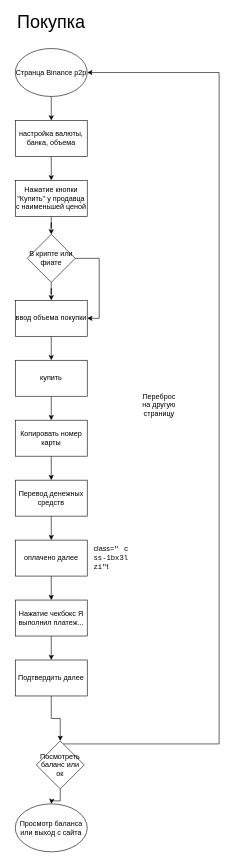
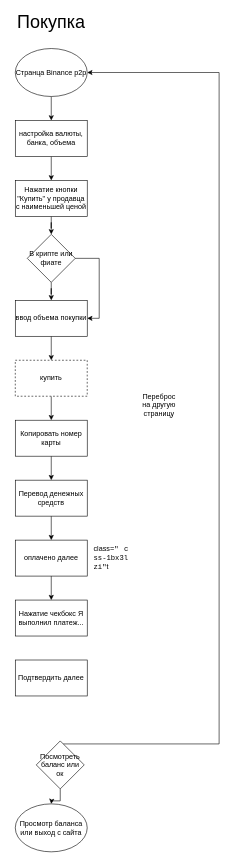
  <mxCell id="0" />
  <mxCell id="1" parent="0" />
  <mxCell id="2" style="edgeStyle=orthogonalEdgeStyle;rounded=0;orthogonalLoop=1;jettySize=auto;html=1;entryX=0.5;entryY=0;entryDx=0;entryDy=0;" parent="1" source="3" target="5" edge="1"><mxGeometry relative="1" as="geometry" /></mxCell>
  <mxCell id="3" value="Странца Binance p2p" style="ellipse;whiteSpace=wrap;html=1;" parent="1" vertex="1"><mxGeometry x="25" y="80" width="120" height="80" as="geometry" /></mxCell>
  <mxCell id="4" style="edgeStyle=orthogonalEdgeStyle;rounded=0;orthogonalLoop=1;jettySize=auto;html=1;entryX=0.5;entryY=0;entryDx=0;entryDy=0;" parent="1" source="5" target="7" edge="1"><mxGeometry relative="1" as="geometry" /></mxCell>
  <mxCell id="5" value="настройка валюты, банка, объема" style="rounded=0;whiteSpace=wrap;html=1;" parent="1" vertex="1"><mxGeometry x="25" y="200" width="120" height="60" as="geometry" /></mxCell>
  <mxCell id="6" style="edgeStyle=orthogonalEdgeStyle;rounded=0;orthogonalLoop=1;jettySize=auto;html=1;entryX=0.5;entryY=0;entryDx=0;entryDy=0;" parent="1" source="7" target="12" edge="1"><mxGeometry relative="1" as="geometry" /></mxCell>
  <mxCell id="7" value="Нажатие кнопки &quot;Купить&quot; у продавца с наименьшей ценой" style="rounded=0;whiteSpace=wrap;html=1;" parent="1" vertex="1"><mxGeometry x="25" y="300" width="120" height="60" as="geometry" /></mxCell>
  <mxCell id="8" style="edgeStyle=orthogonalEdgeStyle;rounded=0;orthogonalLoop=1;jettySize=auto;html=1;entryX=0.5;entryY=0;entryDx=0;entryDy=0;" parent="1" source="9" target="14" edge="1"><mxGeometry relative="1" as="geometry" /></mxCell>
  <mxCell id="9" value="ввод объема покупки" style="rounded=0;whiteSpace=wrap;html=1;" parent="1" vertex="1"><mxGeometry x="25" y="500" width="120" height="60" as="geometry" /></mxCell>
  <mxCell id="10" style="edgeStyle=orthogonalEdgeStyle;rounded=0;orthogonalLoop=1;jettySize=auto;html=1;" parent="1" source="12" target="9" edge="1"><mxGeometry relative="1" as="geometry" /></mxCell>
  <mxCell id="11" style="edgeStyle=orthogonalEdgeStyle;rounded=0;orthogonalLoop=1;jettySize=auto;html=1;entryX=1;entryY=0.5;entryDx=0;entryDy=0;" parent="1" source="12" target="9" edge="1"><mxGeometry relative="1" as="geometry"><Array as="points"><mxPoint x="165" y="430" /><mxPoint x="165" y="530" /></Array></mxGeometry></mxCell>
  <mxCell id="12" value="В крипте или фиате" style="rhombus;whiteSpace=wrap;html=1;" parent="1" vertex="1"><mxGeometry x="45" y="390" width="80" height="80" as="geometry" /></mxCell>
  <mxCell id="13" style="edgeStyle=orthogonalEdgeStyle;rounded=0;orthogonalLoop=1;jettySize=auto;html=1;entryX=0.5;entryY=0;entryDx=0;entryDy=0;" parent="1" source="14" target="20" edge="1"><mxGeometry relative="1" as="geometry" /></mxCell>
- <mxCell id="14" value="купить" style="rounded=0;whiteSpace=wrap;html=1;" parent="1" vertex="1"><mxGeometry x="25" y="600" width="120" height="60" as="geometry" /></mxCell>
+ <mxCell id="14" value="купить" style="rounded=0;whiteSpace=wrap;html=1;dashed=1;" parent="1" vertex="1"><mxGeometry x="25" y="600" width="120" height="60" as="geometry" /></mxCell>
  <mxCell id="15" style="edgeStyle=orthogonalEdgeStyle;rounded=0;orthogonalLoop=1;jettySize=auto;html=1;entryX=0.5;entryY=0;entryDx=0;entryDy=0;" parent="1" source="16" target="24" edge="1"><mxGeometry relative="1" as="geometry" /></mxCell>
  <mxCell id="16" value="оплачено далее" style="rounded=0;whiteSpace=wrap;html=1;" parent="1" vertex="1"><mxGeometry x="25" y="900" width="120" height="60" as="geometry" /></mxCell>
  <mxCell id="17" value="Переброс на другую страницу" style="text;html=1;strokeColor=none;fillColor=none;align=center;verticalAlign=middle;whiteSpace=wrap;rounded=0;" parent="1" vertex="1"><mxGeometry x="235" y="660" width="60" height="30" as="geometry" /></mxCell>
  <mxCell id="18" value="&lt;div style=&quot;text-align: justify;&quot;&gt;class&lt;span style=&quot;font-family: consolas, &amp;quot;lucida console&amp;quot;, &amp;quot;courier new&amp;quot;, monospace; text-align: left;&quot;&gt;=&quot;&lt;/span&gt;&lt;span style=&quot;box-sizing: border-box; min-width: 0px; min-height: 0px; unicode-bidi: -webkit-isolate; word-break: break-all; font-family: consolas, &amp;quot;lucida console&amp;quot;, &amp;quot;courier new&amp;quot;, monospace; text-align: left;&quot; class=&quot;webkit-html-attribute-value&quot;&gt; css-1bx3lzi&lt;/span&gt;&lt;span style=&quot;font-family: consolas, &amp;quot;lucida console&amp;quot;, &amp;quot;courier new&amp;quot;, monospace; text-align: left;&quot;&gt;&quot;&lt;/span&gt;t&lt;/div&gt;" style="text;html=1;strokeColor=none;fillColor=none;align=center;verticalAlign=middle;whiteSpace=wrap;rounded=0;" parent="1" vertex="1"><mxGeometry x="155" y="915" width="60" height="30" as="geometry" /></mxCell>
  <mxCell id="19" style="edgeStyle=orthogonalEdgeStyle;rounded=0;orthogonalLoop=1;jettySize=auto;html=1;entryX=0.5;entryY=0;entryDx=0;entryDy=0;" parent="1" source="20" target="22" edge="1"><mxGeometry relative="1" as="geometry" /></mxCell>
  <mxCell id="20" value="Копировать номер карты" style="rounded=0;whiteSpace=wrap;html=1;" parent="1" vertex="1"><mxGeometry x="25" y="700" width="120" height="60" as="geometry" /></mxCell>
  <mxCell id="21" style="edgeStyle=orthogonalEdgeStyle;rounded=0;orthogonalLoop=1;jettySize=auto;html=1;entryX=0.5;entryY=0;entryDx=0;entryDy=0;" parent="1" source="22" target="16" edge="1"><mxGeometry relative="1" as="geometry" /></mxCell>
  <mxCell id="22" value="Перевод денежных средств" style="rounded=0;whiteSpace=wrap;html=1;" parent="1" vertex="1"><mxGeometry x="25" y="800" width="120" height="60" as="geometry" /></mxCell>
- <mxCell id="23" style="edgeStyle=orthogonalEdgeStyle;rounded=0;orthogonalLoop=1;jettySize=auto;html=1;entryX=0.5;entryY=0;entryDx=0;entryDy=0;" parent="1" source="24" target="26" edge="1"><mxGeometry relative="1" as="geometry" /></mxCell>
  <mxCell id="24" value="Нажатие чекбокс Я выполнил платеж..." style="rounded=0;whiteSpace=wrap;html=1;" parent="1" vertex="1"><mxGeometry x="25" y="1000" width="120" height="60" as="geometry" /></mxCell>
- <mxCell id="25" style="edgeStyle=orthogonalEdgeStyle;rounded=0;orthogonalLoop=1;jettySize=auto;html=1;entryX=0.5;entryY=0;entryDx=0;entryDy=0;" parent="1" source="26" target="29" edge="1"><mxGeometry relative="1" as="geometry" /></mxCell>
  <mxCell id="26" value="Подтвердить далее" style="rounded=0;whiteSpace=wrap;html=1;" parent="1" vertex="1"><mxGeometry x="25" y="1100" width="120" height="60" as="geometry" /></mxCell>
  <mxCell id="27" style="edgeStyle=orthogonalEdgeStyle;rounded=0;orthogonalLoop=1;jettySize=auto;html=1;" parent="1" source="29" edge="1"><mxGeometry relative="1" as="geometry"><mxPoint x="85" y="1340" as="targetPoint" /></mxGeometry></mxCell>
  <mxCell id="28" style="edgeStyle=orthogonalEdgeStyle;rounded=0;orthogonalLoop=1;jettySize=auto;html=1;entryX=1;entryY=0.5;entryDx=0;entryDy=0;" parent="1" source="29" target="3" edge="1"><mxGeometry relative="1" as="geometry"><Array as="points"><mxPoint x="365" y="1240" /><mxPoint x="365" y="120" /></Array></mxGeometry></mxCell>
  <mxCell id="29" value="Посмотреть баланс или ок" style="rhombus;whiteSpace=wrap;html=1;" parent="1" vertex="1"><mxGeometry x="60" y="1235" width="80" height="80" as="geometry" /></mxCell>
  <mxCell id="30" value="Просмотр баланса или выход с сайта" style="ellipse;whiteSpace=wrap;html=1;" parent="1" vertex="1"><mxGeometry x="25" y="1340" width="120" height="80" as="geometry" /></mxCell>
  <mxCell id="31" value="&lt;font style=&quot;font-size: 30px;&quot;&gt;Покупка&lt;/font&gt;" style="text;html=1;strokeColor=none;fillColor=none;align=center;verticalAlign=middle;whiteSpace=wrap;rounded=0;" parent="1" vertex="1"><mxGeometry x="20" y="20" width="130" height="30" as="geometry" /></mxCell>
